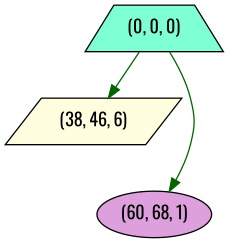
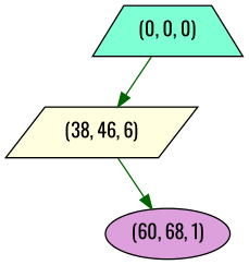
  digraph {
    fontname=Oswald
    node [fontname=Oswald style=filled]
    edge [color=darkgreen fontname=Oswald]
    "(38, 46, 6)" [fillcolor=lightyellow shape=parallelogram]
    "(0, 0, 0)" [fillcolor=aquamarine shape=trapezium]
    "(60, 68, 1)" [fillcolor=plum shape=ellipse]
    "(0, 0, 0)" -> "(38, 46, 6)"
-   "(0, 0, 0)" -> "(60, 68, 1)"
+   "(38, 46, 6)" -> "(60, 68, 1)"
  }
